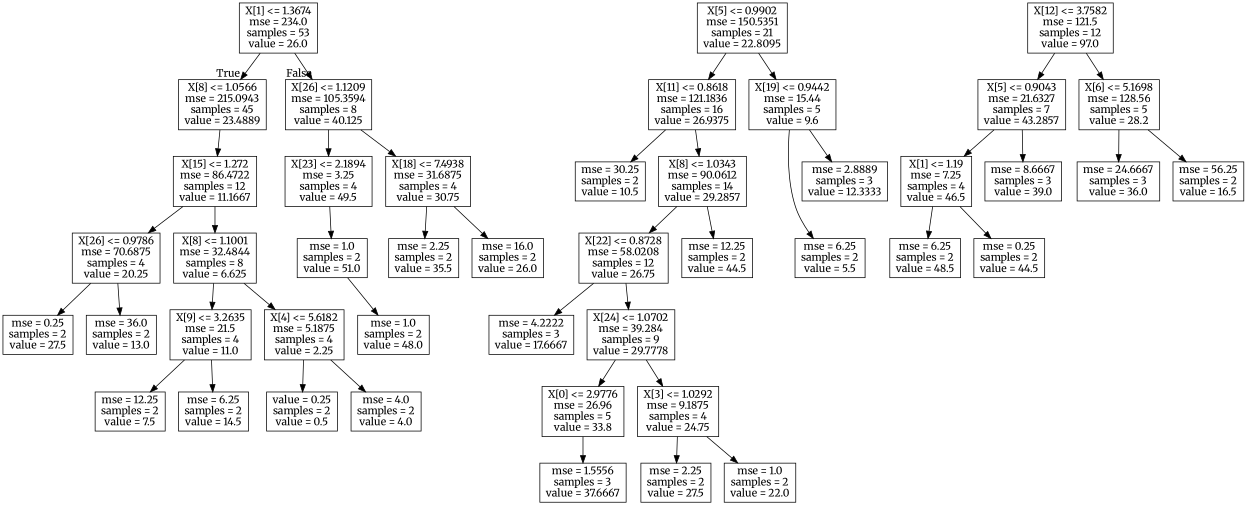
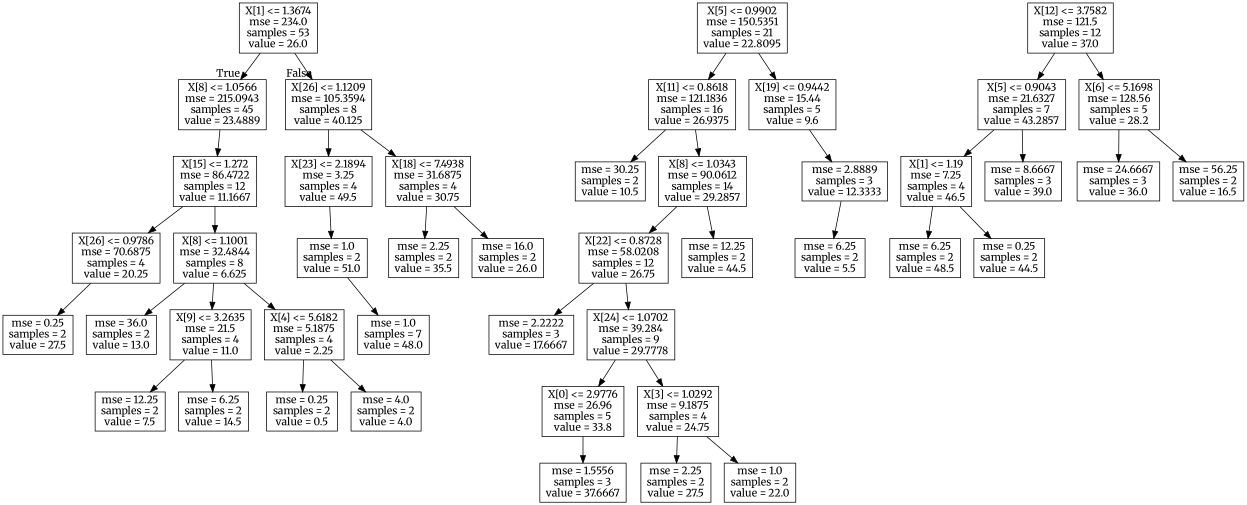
  digraph {
    fontname=Merriweather
    node [fontname=Merriweather shape=box]
    edge [fontname=Merriweather]
    n1 [label="X[1] <= 1.3674\nmse = 234.0\nsamples = 53\nvalue = 26.0"]
    n2 [label="X[8] <= 1.0566\nmse = 215.0943\nsamples = 45\nvalue = 23.4889"]
    n3 [label="X[26] <= 1.1209\nmse = 105.3594\nsamples = 8\nvalue = 40.125"]
    n4 [label="X[15] <= 1.272\nmse = 86.4722\nsamples = 12\nvalue = 11.1667"]
    n5 [label="X[23] <= 2.1894\nmse = 3.25\nsamples = 4\nvalue = 49.5"]
    n6 [label="X[18] <= 7.4938\nmse = 31.6875\nsamples = 4\nvalue = 30.75"]
    n7 [label="X[26] <= 0.9786\nmse = 70.6875\nsamples = 4\nvalue = 20.25"]
    n8 [label="X[8] <= 1.1001\nmse = 32.4844\nsamples = 8\nvalue = 6.625"]
    n9 [label="X[5] <= 0.9902\nmse = 150.5351\nsamples = 21\nvalue = 22.8095"]
    n10 [label="X[11] <= 0.8618\nmse = 121.1836\nsamples = 16\nvalue = 26.9375"]
    n11 [label="X[19] <= 0.9442\nmse = 15.44\nsamples = 5\nvalue = 9.6"]
-   n12 [label="X[12] <= 3.7582\nmse = 121.5\nsamples = 12\nvalue = 97.0"]
+   n12 [label="X[12] <= 3.7582\nmse = 121.5\nsamples = 12\nvalue = 37.0"]
    n13 [label="X[5] <= 0.9043\nmse = 21.6327\nsamples = 7\nvalue = 43.2857"]
    n14 [label="X[6] <= 5.1698\nmse = 128.56\nsamples = 5\nvalue = 28.2"]
    n15 [label="mse = 30.25\nsamples = 2\nvalue = 10.5"]
    n16 [label="X[8] <= 1.0343\nmse = 90.0612\nsamples = 14\nvalue = 29.2857"]
    n17 [label="mse = 6.25\nsamples = 2\nvalue = 5.5"]
    n18 [label="mse = 2.8889\nsamples = 3\nvalue = 12.3333"]
    n19 [label="X[22] <= 0.8728\nmse = 58.0208\nsamples = 12\nvalue = 26.75"]
    n20 [label="mse = 12.25\nsamples = 2\nvalue = 44.5"]
-   n21 [label="mse = 4.2222\nsamples = 3\nvalue = 17.6667"]
+   n21 [label="mse = 2.2222\nsamples = 3\nvalue = 17.6667"]
    n22 [label="X[24] <= 1.0702\nmse = 39.284\nsamples = 9\nvalue = 29.7778"]
    n23 [label="X[0] <= 2.9776\nmse = 26.96\nsamples = 5\nvalue = 33.8"]
    n24 [label="X[3] <= 1.0292\nmse = 9.1875\nsamples = 4\nvalue = 24.75"]
    n25 [label="mse = 1.5556\nsamples = 3\nvalue = 37.6667"]
    n26 [label="mse = 2.25\nsamples = 2\nvalue = 27.5"]
    n27 [label="mse = 1.0\nsamples = 2\nvalue = 22.0"]
    n28 [label="X[1] <= 1.19\nmse = 7.25\nsamples = 4\nvalue = 46.5"]
    n29 [label="mse = 8.6667\nsamples = 3\nvalue = 39.0"]
    n30 [label="mse = 24.6667\nsamples = 3\nvalue = 36.0"]
    n31 [label="mse = 56.25\nsamples = 2\nvalue = 16.5"]
    n32 [label="mse = 6.25\nsamples = 2\nvalue = 48.5"]
    n33 [label="mse = 0.25\nsamples = 2\nvalue = 44.5"]
    n34 [label="mse = 0.25\nsamples = 2\nvalue = 27.5"]
    n35 [label="mse = 36.0\nsamples = 2\nvalue = 13.0"]
    n36 [label="X[9] <= 3.2635\nmse = 21.5\nsamples = 4\nvalue = 11.0"]
    n37 [label="X[4] <= 5.6182\nmse = 5.1875\nsamples = 4\nvalue = 2.25"]
    n38 [label="mse = 12.25\nsamples = 2\nvalue = 7.5"]
    n39 [label="mse = 6.25\nsamples = 2\nvalue = 14.5"]
-   n40 [label="value = 0.25\nsamples = 2\nvalue = 0.5"]
+   n40 [label="mse = 0.25\nsamples = 2\nvalue = 0.5"]
    n41 [label="mse = 4.0\nsamples = 2\nvalue = 4.0"]
    n42 [label="mse = 1.0\nsamples = 2\nvalue = 51.0"]
    n43 [label="mse = 2.25\nsamples = 2\nvalue = 35.5"]
    n44 [label="mse = 16.0\nsamples = 2\nvalue = 26.0"]
-   n45 [label="mse = 1.0\nsamples = 2\nvalue = 48.0"]
+   n45 [label="mse = 1.0\nsamples = 7\nvalue = 48.0"]
    n1 -> n2 [headlabel=True labelangle=45 labeldistance=2.5]
    n1 -> n3 [headlabel=False labelangle=-45 labeldistance=2.5]
    n2 -> n4
    n3 -> n5
    n3 -> n6
    n4 -> n7
    n4 -> n8
    n5 -> n42
    n6 -> n43
    n6 -> n44
    n7 -> n34
-   n7 -> n35
+   n8 -> n35
    n8 -> n36
    n8 -> n37
    n9 -> n10
    n9 -> n11
    n10 -> n15
    n10 -> n16
-   n11 -> n17
+   n18 -> n17
    n11 -> n18
    n12 -> n13
    n12 -> n14
    n13 -> n28
    n13 -> n29
    n14 -> n30
    n14 -> n31
    n16 -> n19
    n16 -> n20
    n19 -> n21
    n19 -> n22
    n22 -> n23
    n22 -> n24
    n23 -> n25
    n24 -> n26
    n24 -> n27
    n28 -> n32
    n28 -> n33
    n36 -> n38
    n36 -> n39
    n37 -> n40
    n37 -> n41
    n42 -> n45
  }
